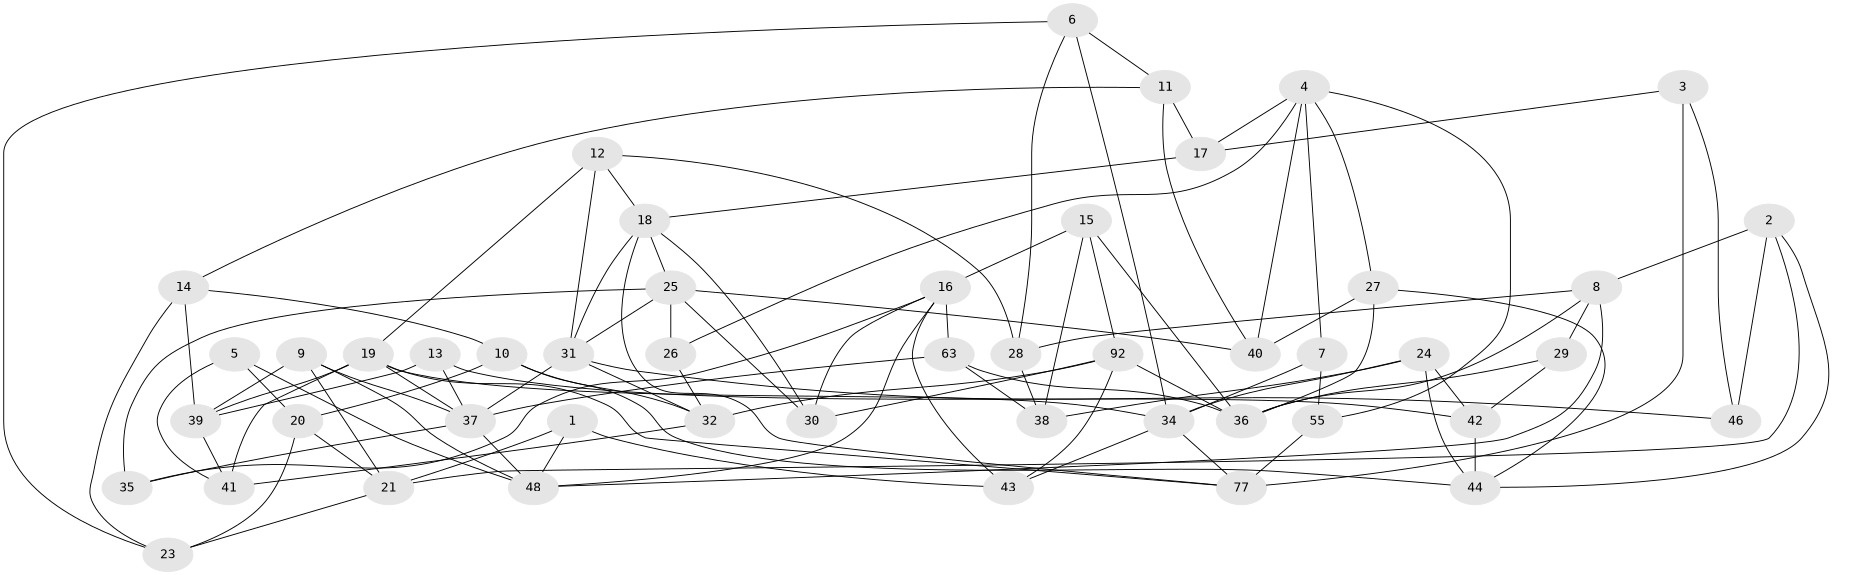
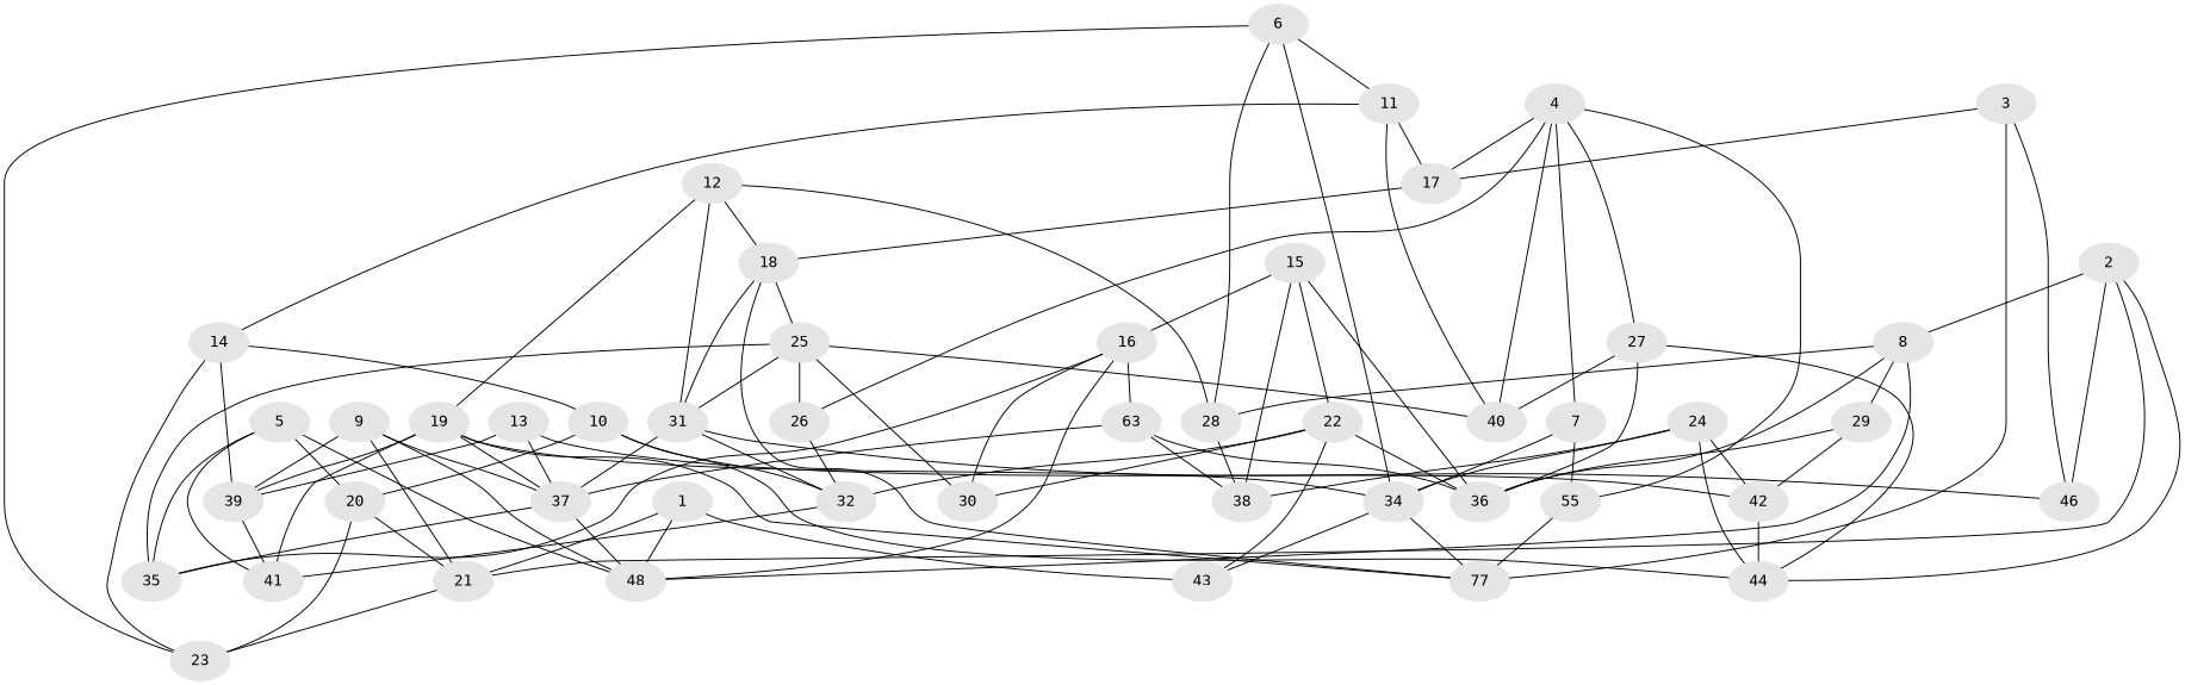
  graph {
    fontname="DejaVu Sans Mono"
    node [color=gray90 fontname="DejaVu Sans Mono" style=filled]
    edge [fontname="DejaVu Sans Mono" weight=1.0]
    1
    21
    43
    48
    23
    2
    8
    44
    46
    28
    29
    36
    3
    17
    n15 [label=77]
    10
    20
    32
    18
    4
    7
    26
    27
    40
    n25 [label=55]
    34
    5
    35
    41
    6
    11
    14
    38
    42
    9
    37
    39
    12
    19
    31
    30
    25
    13
    15
    16
-   22 [label=92]
+   22
    n47 [label=63]
    24
    1 -- 21 [weight=2.0]
    1 -- 43
    1 -- 48
    21 -- 23
    2 -- 21
    2 -- 8 [weight=2.0]
    2 -- 44
    2 -- 46 [weight=2.0]
    8 -- 48
    8 -- 28
    8 -- 29
    8 -- 36
    28 -- 38
    29 -- 36
    29 -- 42
    3 -- 46
    3 -- 17
    3 -- n15
    17 -- 18
    10 -- 44
    10 -- 20
    10 -- 32
    20 -- 21
    20 -- 23
    32 -- 41
    18 -- n15
    18 -- 31
-   18 -- 30
    18 -- 25
    4 -- 17
    4 -- 7
    4 -- 26
    4 -- 27
    4 -- 40
    4 -- n25
    7 -- n25
    7 -- 34
    26 -- 32
    27 -- 44
    27 -- 36
    27 -- 40
    n25 -- n15 [weight=2.0]
    34 -- 43
    34 -- n15
    5 -- 48
    5 -- 20
+   5 -- 35
    5 -- 41
    6 -- 23
    6 -- 28
    6 -- 34
    6 -- 11
    11 -- 17
    11 -- 40
    11 -- 14
    14 -- 23
    14 -- 10
    14 -- 39 [weight=2.0]
    42 -- 44
    9 -- 21
    9 -- 48
    9 -- 37
    9 -- 39
    37 -- 48
    37 -- 35
    39 -- 41
    12 -- 28
    12 -- 18
    12 -- 19
    12 -- 31
    19 -- n15
    19 -- 34
    19 -- 41
    19 -- 37
    19 -- 39
    31 -- 46
    31 -- 32
    31 -- 37
    25 -- 26
    25 -- 40
    25 -- 35
    25 -- 31
    25 -- 30
    13 -- 42
    13 -- 37
    13 -- 39
    15 -- 36
    15 -- 38
    15 -- 16
    15 -- 22
-   16 -- 43
    16 -- 48
    16 -- 35
    16 -- 30
    16 -- n47
    22 -- 43
    22 -- 36
    22 -- 32 [weight=2.0]
    22 -- 30
    n47 -- 36
    n47 -- 38
    n47 -- 37
    24 -- 44
    24 -- 34
    24 -- 38
    24 -- 42
  }
